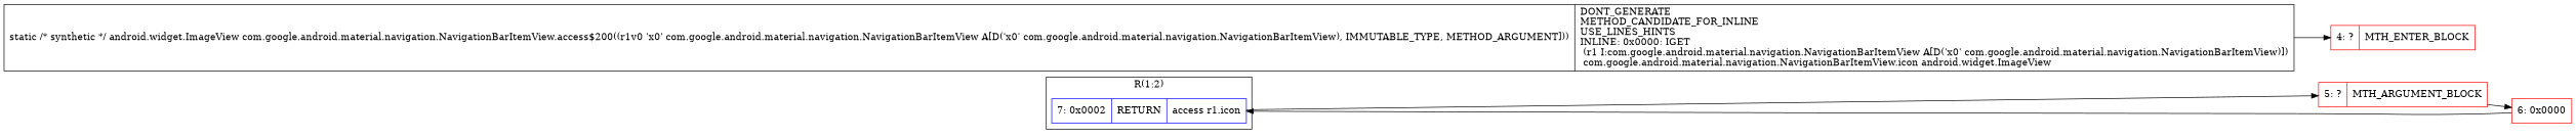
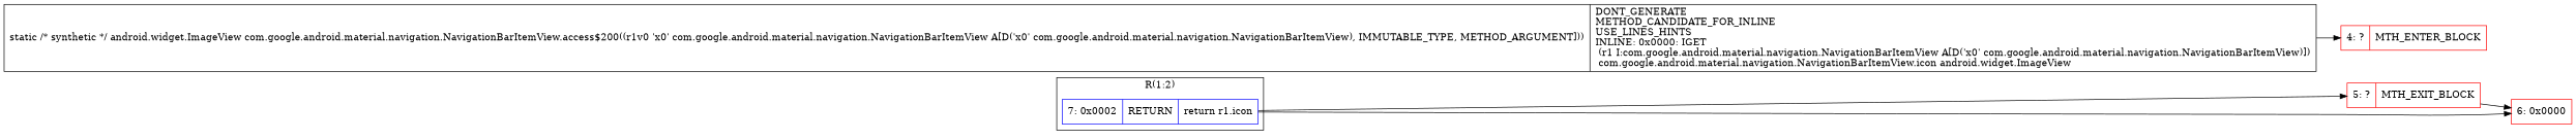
  digraph {
    rankdir=LR
    node [color=red shape=record]
-   n1 [color=blue label="{7\:\ 0x0002|RETURN\l|access r1.icon\l}"]
-   n2 [label="{5\:\ ?|MTH_ARGUMENT_BLOCK\l}"]
+   n1 [color=blue label="{7\:\ 0x0002|RETURN\l|return r1.icon\l}"]
+   n2 [label="{5\:\ ?|MTH_EXIT_BLOCK\l}"]
    n3 [label="{6\:\ 0x0000}"]
    n4 [label="{4\:\ ?|MTH_ENTER_BLOCK\l}"]
    n5 [label="{static \/* synthetic *\/ android.widget.ImageView com.google.android.material.navigation.NavigationBarItemView.access$200((r1v0 'x0' com.google.android.material.navigation.NavigationBarItemView A[D('x0' com.google.android.material.navigation.NavigationBarItemView), IMMUTABLE_TYPE, METHOD_ARGUMENT]))  | DONT_GENERATE\lMETHOD_CANDIDATE_FOR_INLINE\lUSE_LINES_HINTS\lINLINE: 0x0000: IGET  \l  (r1 I:com.google.android.material.navigation.NavigationBarItemView A[D('x0' com.google.android.material.navigation.NavigationBarItemView)])\l com.google.android.material.navigation.NavigationBarItemView.icon android.widget.ImageView\l}" color=""]
    subgraph cluster_1 {
      label="R(1:2)"
      n1
    }
    n1 -> n2
    n2 -> n3
-   n3 -> n1
+   n1 -> n3
    n5 -> n4
  }
